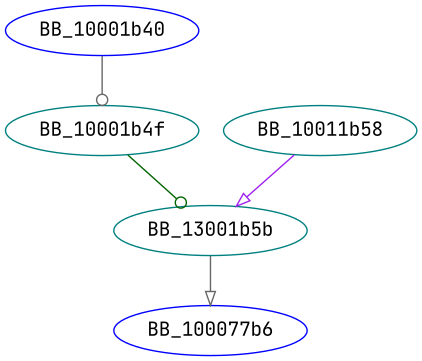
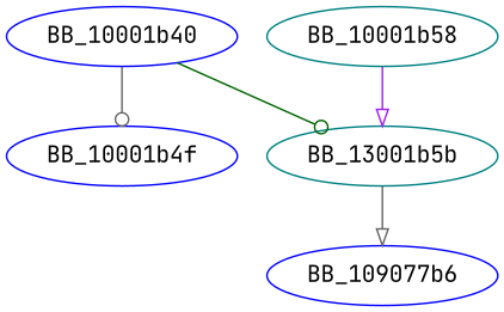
  digraph {
    fontname="JetBrains Mono"
    node [color=blue fontname="JetBrains Mono"]
    edge [arrowhead=odot color=gray40 fontname="JetBrains Mono"]
    BB_10001b40
-   BB_10001b4f [color=teal]
+   BB_10001b4f
    n3 [color=teal label=BB_13001b5b]
-   BB_100077b6
-   BB_10001b58 [color=teal label=BB_10011b58]
+   BB_100077b6 [label=BB_109077b6]
+   BB_10001b58 [color=teal]
    BB_10001b40 -> BB_10001b4f
-   BB_10001b4f -> n3 [color=darkgreen]
+   BB_10001b40 -> n3 [color=darkgreen]
    n3 -> BB_100077b6 [arrowhead=onormal]
    BB_10001b58 -> n3 [arrowhead=onormal color=purple]
  }
